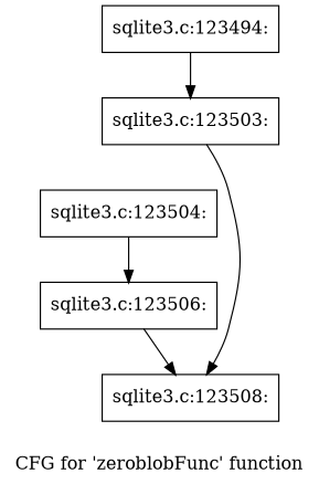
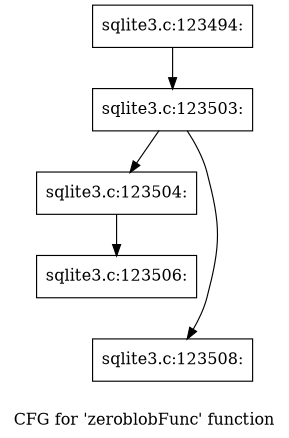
  digraph {
    label="CFG for 'zeroblobFunc' function"
    node [shape=record]
    n1 [label="{sqlite3.c:123494:}"]
    n2 [label="{sqlite3.c:123503:}"]
    n3 [label="{sqlite3.c:123504:}"]
    n4 [label="{sqlite3.c:123508:}"]
    n5 [label="{sqlite3.c:123506:}"]
    n1 -> n2
+   n2 -> n3
    n2 -> n4
    n3 -> n5
-   n5 -> n4
  }
